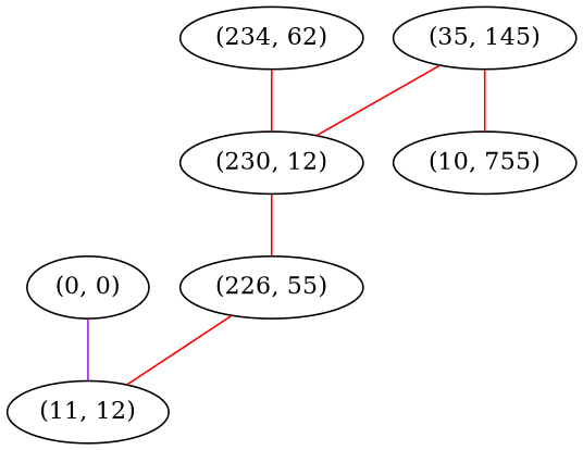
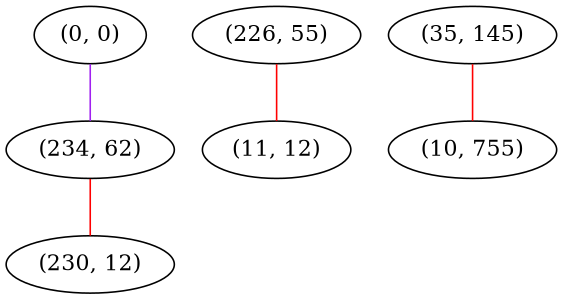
  graph {
    edge [color=red weight=1]
    n1 [label="(230, 12)"]
    "(234, 62)"
    "(226, 55)"
    n4 [label="(35, 145)"]
    n5 [label="(10, 755)"]
    "(11, 12)"
    "(0, 0)"
-   n1 -- "(226, 55)"
    "(234, 62)" -- n1
    "(226, 55)" -- "(11, 12)"
-   n4 -- n1
    n4 -- n5
-   "(0, 0)" -- "(11, 12)" [color=purple weight=4]
+   "(0, 0)" -- "(234, 62)" [color=purple weight=4]
  }
